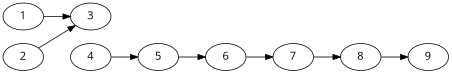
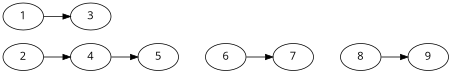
  digraph {
    fontname="Open Sans"
    rankdir=LR
    node [alpha=0.15 fontname="Open Sans"]
    edge [fontname="Open Sans"]
    1 [alpha=0.00 expect_size=33241088]
    3 [expect_size=12509184]
    5 [alpha=0.02 expect_size=44136448]
    6 [alpha=0.18 expect_size=43005952]
    2 [alpha=0.02 expect_size=43803648]
    4 [alpha=0.03 expect_size=51342336]
    7 [expect_size=23282688]
    8 [alpha=0.14 expect_size=15770624]
    9 [alpha=0.01 expect_size=5620736]
    1 -> 3
-   5 -> 6
    6 -> 7
-   2 -> 3
+   2 -> 4
    4 -> 5
-   7 -> 8
    8 -> 9
  }
